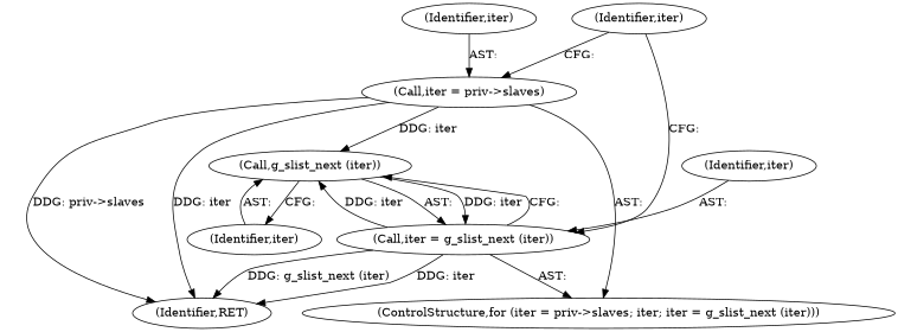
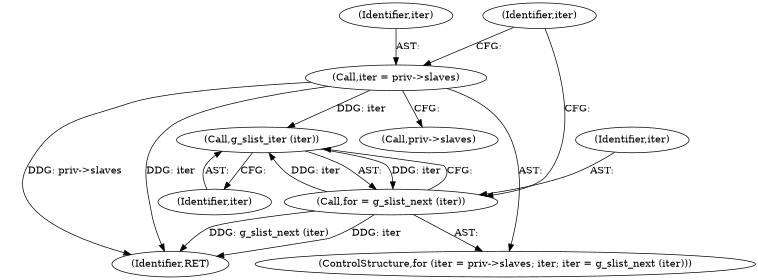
  digraph {
-   n1 [label="(Call,g_slist_next (iter))"]
-   n2 [label="(Call,iter = g_slist_next (iter))"]
+   n1 [label="(Call,g_slist_iter (iter))"]
+   n2 [label="(Call,for = g_slist_next (iter))"]
    n3 [label="(Identifier,iter)"]
    n4 [label="(ControlStructure,for (iter = priv->slaves; iter; iter = g_slist_next (iter)))"]
    n5 [label="(Identifier,RET)"]
    n6 [label="(Call,iter = priv->slaves)"]
+   n7 [label="(Call,priv->slaves)"]
    n8 [label="(Identifier,iter)"]
    n9 [label="(Identifier,iter)"]
    n10 [label="(Identifier,iter)"]
    n1 -> n2 [label="AST: "]
    n1 -> n2 [label="DDG: iter"]
    n1 -> n3 [label="CFG: "]
    n2 -> n1 [label="CFG: "]
    n2 -> n1 [label="DDG: iter"]
    n2 -> n4 [label="AST: "]
    n2 -> n5 [label="DDG: g_slist_next (iter)"]
    n2 -> n5 [label="DDG: iter"]
    n3 -> n1 [label="AST: "]
    n6 -> n1 [label="DDG: iter"]
    n6 -> n4 [label="AST: "]
    n6 -> n5 [label="DDG: priv->slaves"]
    n6 -> n5 [label="DDG: iter"]
+   n6 -> n7 [label="CFG: "]
    n8 -> n6 [label="AST: "]
    n9 -> n2 [label="CFG: "]
    n9 -> n6 [label="CFG: "]
    n10 -> n2 [label="AST: "]
  }
